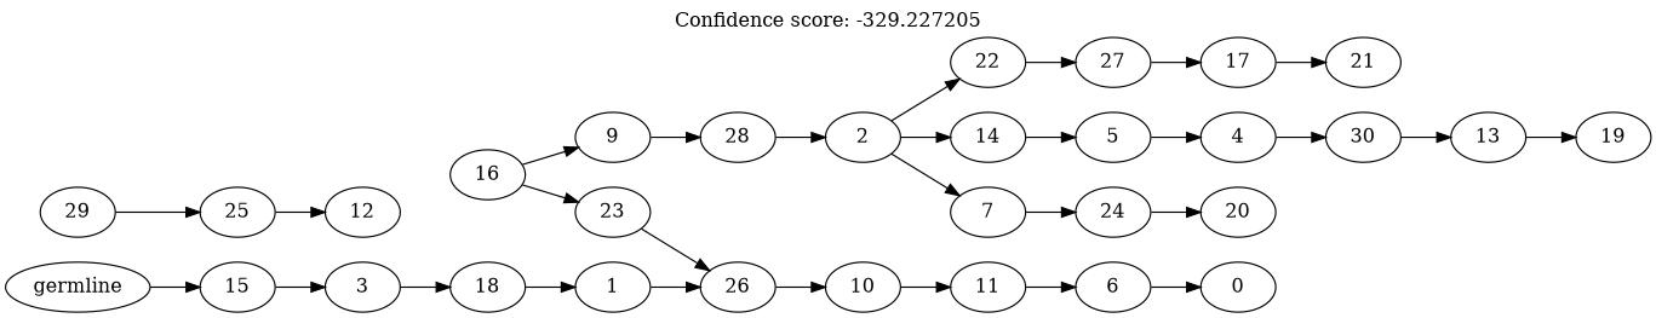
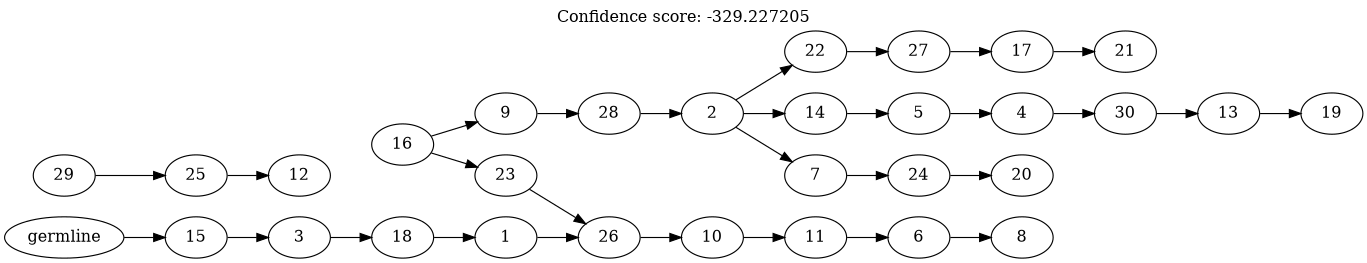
  digraph {
    label="Confidence score: -329.227205"
    labelloc=t
    rankdir=LR
    n1 [label=17]
    n2 [label=21]
    n3 [label=27]
    n4 [label=22]
    n5 [label=13]
    n6 [label=19]
    n7 [label=30]
    n8 [label=4]
    n9 [label=5]
    n10 [label=14]
    n11 [label=24]
    n12 [label=20]
    n13 [label=7]
    n14 [label=2]
    n15 [label=28]
    n16 [label=9]
    n17 [label=25]
    n18 [label=12]
    n19 [label=29]
-   n20 [label=0]
+   n20 [label=8]
    n21 [label=6]
    n22 [label=11]
    n23 [label=10]
    n24 [label=26]
    n25 [label=23]
    n26 [label=16]
    n27 [label=1]
    n28 [label=18]
    n29 [label=3]
    n30 [label=15]
    n31 [label=germline]
    n1 -> n2
    n3 -> n1
    n4 -> n3
    n5 -> n6
    n7 -> n5
    n8 -> n7
    n9 -> n8
    n10 -> n9
    n11 -> n12
    n13 -> n11
    n14 -> n4
    n14 -> n10
    n14 -> n13
    n15 -> n14
    n16 -> n15
    n17 -> n18
    n19 -> n17
    n21 -> n20
    n22 -> n21
    n23 -> n22
    n24 -> n23
    n25 -> n24
    n26 -> n16
    n26 -> n25
    n27 -> n24
    n28 -> n27
    n29 -> n28
    n30 -> n29
    n31 -> n30
  }
